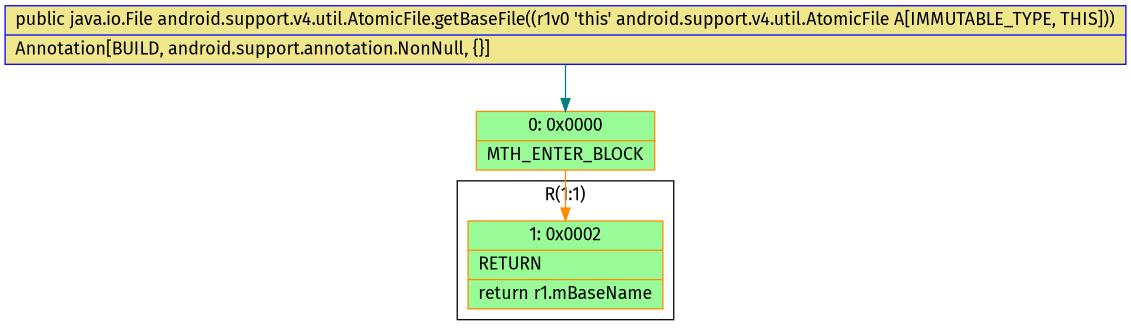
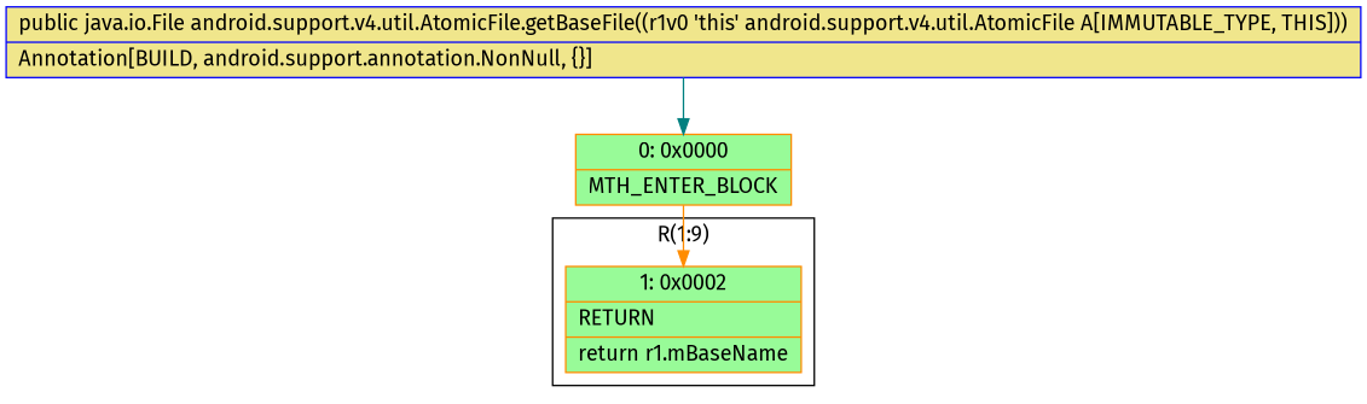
  digraph {
    fontname="Fira Sans"
    node [color=darkorange shape=record style=filled fillcolor=palegreen fontname="Fira Sans"]
    edge [fontname="Fira Sans"]
    n1 [label="{1\:\ 0x0002|RETURN\l|return r1.mBaseName\l}"]
    n2 [label="{0\:\ 0x0000|MTH_ENTER_BLOCK\l}"]
    n3 [label="{public java.io.File android.support.v4.util.AtomicFile.getBaseFile((r1v0 'this' android.support.v4.util.AtomicFile A[IMMUTABLE_TYPE, THIS]))  | Annotation[BUILD, android.support.annotation.NonNull, \{\}]\l}" fillcolor=khaki color=blue]
    subgraph cluster_1 {
-     label="R(1:1)"
+     label="R(1:9)"
      n1
    }
    n2 -> n1 [color=darkorange]
    n3 -> n2 [color=teal]
  }
